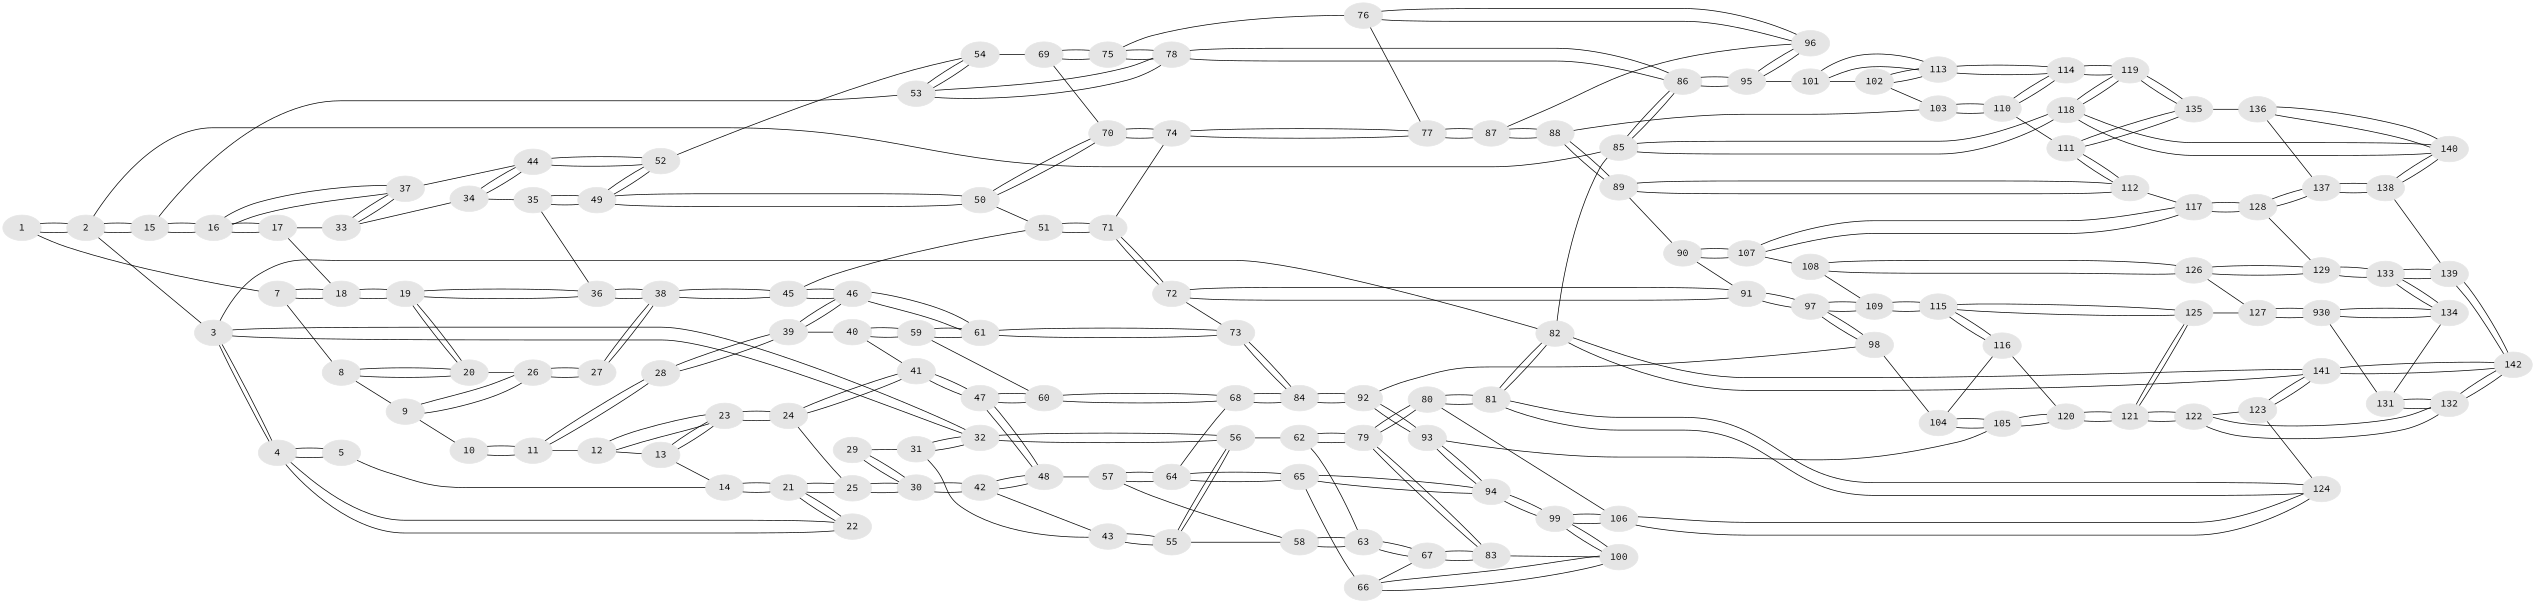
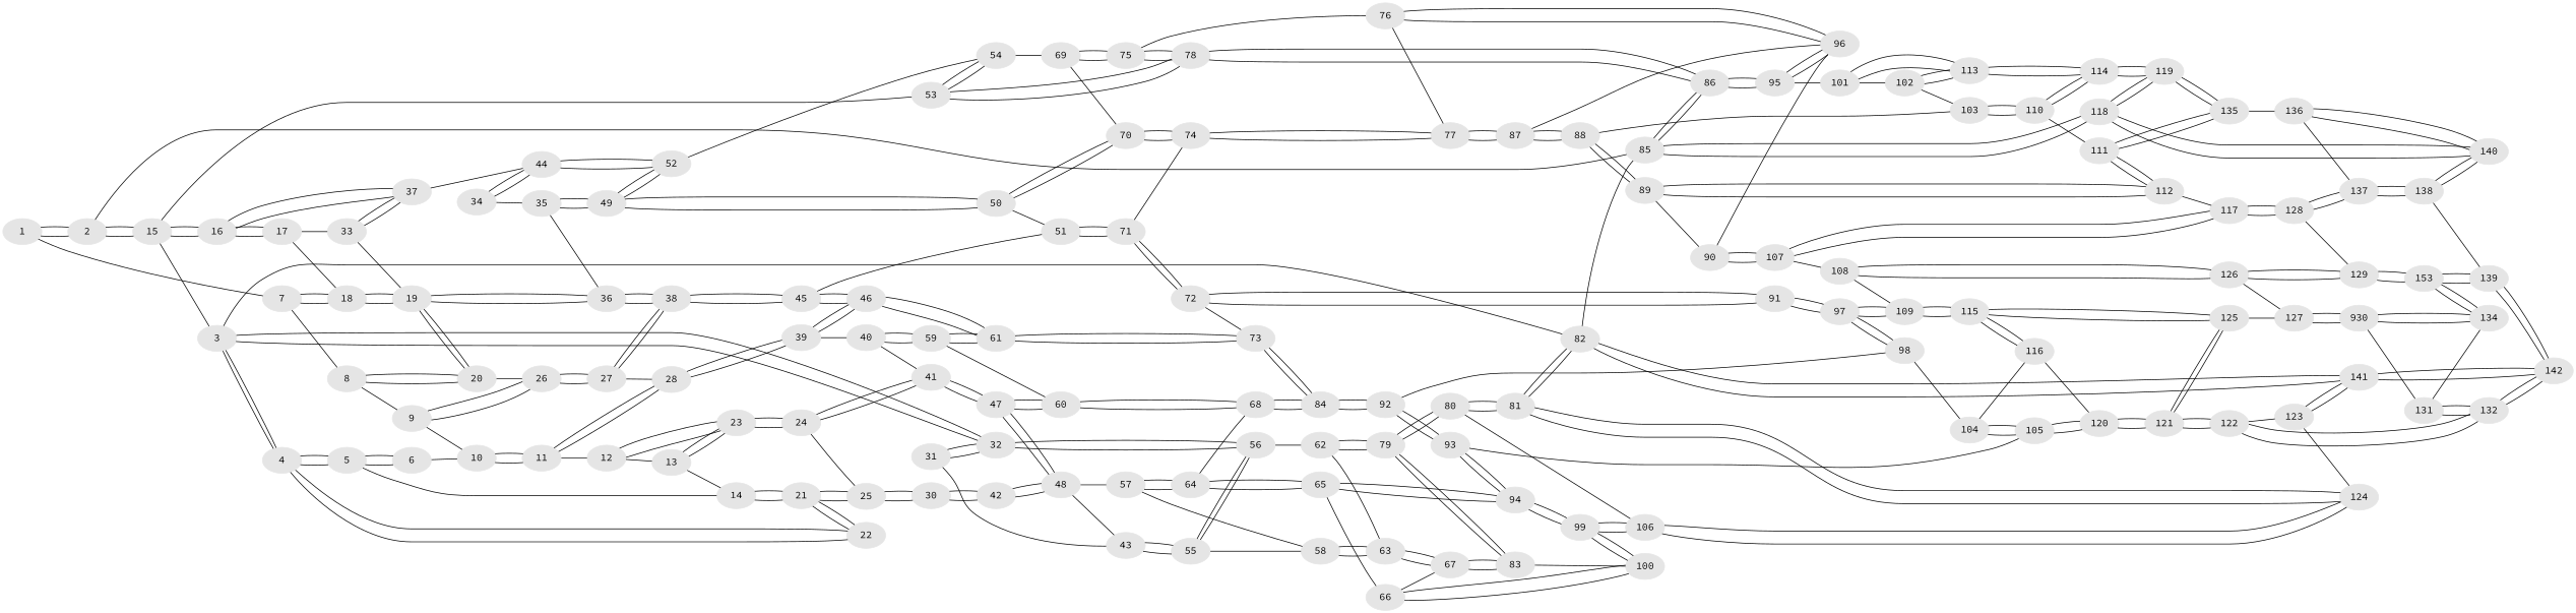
  graph {
    fontname="Source Code Pro"
    rankdir=LR
    node [color=gray90 fontname="Source Code Pro" style=filled]
    edge [fontname="Source Code Pro"]
    1
    2
    7
    3
    15
    85
    8
    18
    4
    32
    82
    16
    53
    86
    118
    5
    22
    56
    141
+   6
    14
    10
    21
    11
    9
    20
    19
    26
    27
    12
    28
    13
    23
    39
    24
    25
    17
    37
    54
    78
    33
    44
    34
    36
    38
    30
    41
    47
    42
    45
    40
    46
-   29
    31
    43
    48
    55
    62
    35
    49
    52
    50
    51
    59
    61
    60
    57
    58
    71
    73
    68
    64
    70
    74
    72
    69
    75
    63
    79
    65
    67
    84
    83
    80
    66
    94
    100
    99
    92
    76
    77
    91
    97
    87
    96
    88
    95
    81
    106
    124
    142
    93
    98
    119
    140
    101
    89
    103
    90
    112
    110
    107
    117
    108
    109
    105
    104
    120
    102
    113
    115
    116
    114
    111
    121
    126
    128
    127
    129
    125
    135
    136
    137
    122
    123
    132
    n137 [label=930]
-   133
+   133 [label=153]
    131
    134
    138
    139
    1 -- 2
    1 -- 2
    1 -- 7
-   2 -- 3
+   15 -- 3
    2 -- 15
    2 -- 15
    2 -- 85
    7 -- 8
    7 -- 18
    7 -- 18
    3 -- 4
    3 -- 4
    3 -- 32
    3 -- 32
    3 -- 82
    15 -- 16
    15 -- 16
    15 -- 53
    85 -- 86
    85 -- 86
    85 -- 118
    85 -- 118
    8 -- 9
    8 -- 20
    8 -- 20
    18 -- 19
    18 -- 19
    4 -- 5
    4 -- 5
    4 -- 22
    4 -- 22
    32 -- 56
    32 -- 56
    82 -- 85
    82 -- 141
    82 -- 141
    16 -- 17
    16 -- 17
    16 -- 37
    16 -- 37
    53 -- 54
    53 -- 54
    53 -- 78
    53 -- 78
    86 -- 95
    86 -- 95
    118 -- 119
    118 -- 119
    118 -- 140
    118 -- 140
+   5 -- 6
+   5 -- 6
    5 -- 14
    56 -- 62
    141 -- 142
    141 -- 142
+   6 -- 10
    14 -- 21
    14 -- 21
    10 -- 11
    10 -- 11
    21 -- 22
    21 -- 22
    21 -- 25
    21 -- 25
    11 -- 12
    11 -- 28
    11 -- 28
    9 -- 10
    9 -- 26
    9 -- 26
    20 -- 26
    19 -- 20
    19 -- 20
    19 -- 36
    19 -- 36
    26 -- 27
    26 -- 27
+   27 -- 28
    27 -- 38
    27 -- 38
    12 -- 13
    12 -- 23
    12 -- 23
    28 -- 39
    28 -- 39
    13 -- 14
    13 -- 23
    13 -- 23
    23 -- 24
    23 -- 24
    39 -- 40
    39 -- 46
    39 -- 46
    24 -- 25
    24 -- 41
    24 -- 41
    25 -- 30
    25 -- 30
    17 -- 18
    17 -- 33
    37 -- 44
    54 -- 69
    78 -- 86
    78 -- 86
    33 -- 37
    33 -- 37
-   33 -- 34
+   33 -- 19
    44 -- 52
    44 -- 52
    34 -- 44
    34 -- 44
    34 -- 35
    36 -- 38
    36 -- 38
    38 -- 45
    38 -- 45
    30 -- 42
    30 -- 42
    41 -- 47
    41 -- 47
    47 -- 48
    47 -- 48
    47 -- 60
    47 -- 60
-   42 -- 43
+   48 -- 43
    42 -- 48
    42 -- 48
    45 -- 46
    45 -- 46
    45 -- 51
    40 -- 41
    40 -- 59
    40 -- 59
    46 -- 61
    46 -- 61
-   29 -- 30
-   29 -- 30
-   29 -- 31
    31 -- 32
    31 -- 32
    31 -- 43
    43 -- 55
    43 -- 55
    48 -- 57
    55 -- 56
    55 -- 56
    55 -- 58
    62 -- 63
    62 -- 79
    62 -- 79
    35 -- 36
    35 -- 49
    35 -- 49
    49 -- 52
    49 -- 52
    49 -- 50
    49 -- 50
    52 -- 54
    50 -- 51
    50 -- 70
    50 -- 70
    51 -- 71
    51 -- 71
    59 -- 61
    59 -- 61
    59 -- 60
    61 -- 73
    61 -- 73
    60 -- 68
    60 -- 68
    57 -- 58
    57 -- 64
    57 -- 64
    58 -- 63
    58 -- 63
    71 -- 74
    71 -- 72
    71 -- 72
    73 -- 84
    73 -- 84
    68 -- 84
    68 -- 84
    64 -- 68
    64 -- 65
    64 -- 65
    70 -- 74
    70 -- 74
    74 -- 77
    74 -- 77
    72 -- 73
    72 -- 91
    72 -- 91
    69 -- 70
    69 -- 75
    69 -- 75
    75 -- 78
    75 -- 78
    75 -- 76
    63 -- 67
    63 -- 67
    79 -- 83
    79 -- 83
    79 -- 80
    79 -- 80
    65 -- 66
    65 -- 94
    65 -- 94
    67 -- 83
    67 -- 83
    84 -- 92
    84 -- 92
    83 -- 100
    80 -- 81
    80 -- 81
    80 -- 106
    66 -- 67
    66 -- 100
    66 -- 100
    94 -- 99
    94 -- 99
    99 -- 100
    99 -- 100
    99 -- 106
    99 -- 106
    92 -- 93
    92 -- 93
    92 -- 98
    76 -- 77
    76 -- 96
    76 -- 96
    77 -- 87
    77 -- 87
    91 -- 97
    91 -- 97
    97 -- 98
    97 -- 98
    97 -- 109
    97 -- 109
    87 -- 96
    87 -- 88
    87 -- 88
    88 -- 89
    88 -- 89
    88 -- 103
    95 -- 96
    95 -- 96
    95 -- 101
    81 -- 82
    81 -- 82
    81 -- 124
    81 -- 124
    106 -- 124
    106 -- 124
    93 -- 94
    93 -- 94
    93 -- 105
    98 -- 104
    119 -- 135
    119 -- 135
    101 -- 102
    101 -- 113
    101 -- 113
    89 -- 90
    89 -- 112
    89 -- 112
    103 -- 110
    103 -- 110
-   90 -- 91
+   90 -- 96
    90 -- 107
    90 -- 107
    112 -- 117
    110 -- 114
    110 -- 114
    110 -- 111
    107 -- 117
    107 -- 117
    107 -- 108
    117 -- 128
    117 -- 128
    108 -- 109
    108 -- 126
    108 -- 126
    109 -- 115
    109 -- 115
    105 -- 120
    105 -- 120
    104 -- 105
    104 -- 105
    104 -- 116
    120 -- 121
    120 -- 121
    102 -- 103
    102 -- 113
    102 -- 113
    113 -- 114
    113 -- 114
    115 -- 116
    115 -- 116
    115 -- 125
    115 -- 125
    116 -- 120
    114 -- 119
    114 -- 119
    111 -- 112
    111 -- 112
    111 -- 135
    111 -- 135
    121 -- 125
    121 -- 125
    121 -- 122
    121 -- 122
    126 -- 127
    126 -- 129
    126 -- 129
    128 -- 129
    128 -- 137
    128 -- 137
    127 -- n137
    127 -- n137
    129 -- 133
    129 -- 133
    125 -- 127
    135 -- 136
    136 -- 140
    136 -- 140
    136 -- 137
    137 -- 138
    137 -- 138
    122 -- 123
    122 -- 132
    122 -- 132
    123 -- 141
    123 -- 141
    123 -- 124
    132 -- 142
    132 -- 142
    n137 -- 131
    n137 -- 134
    n137 -- 134
    133 -- 134
    133 -- 134
    133 -- 139
    133 -- 139
    131 -- 132
    131 -- 132
    131 -- 134
    138 -- 140
    138 -- 140
    138 -- 139
    139 -- 142
    139 -- 142
  }
